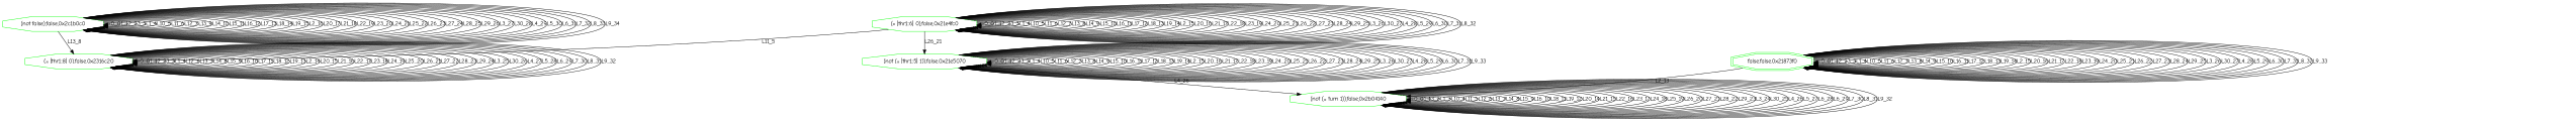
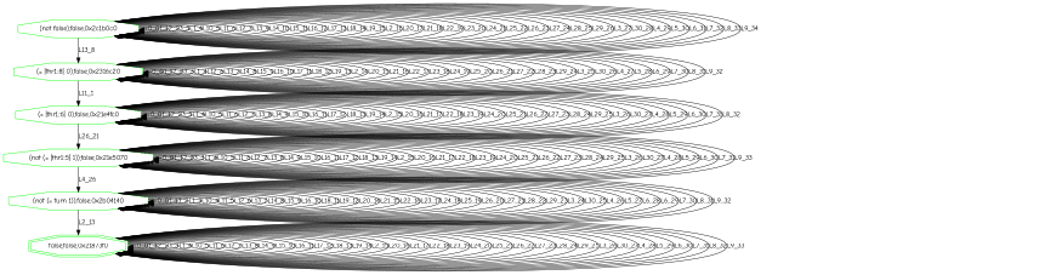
  digraph {
    fontname="Comic Neue"
    node [color=green fontname="Comic Neue" shape=octagon]
    edge [fontname="Comic Neue"]
    n1 [label="(not false),false,0x2c1b0c0"]
    n2 [label="(= |thr1::8| 0),false,0x2316c20"]
    n3 [label="(= |thr1::6| 0),false,0x21e4fc0"]
    n4 [label="(not (= |thr1::5| 1)),false,0x21e5070"]
    n5 [label="(not (= turn 1)),false,0x2b04140"]
    n6 [label="false,false,0x21873f0" shape=doubleoctagon]
    n1 -> n1 [label="0_0"]
    n1 -> n1 [label="1_1"]
    n1 -> n1 [label="2_2"]
    n1 -> n1 [label="3_3"]
    n1 -> n1 [label=L1_4]
    n1 -> n1 [label=L10_5]
    n1 -> n1 [label=L11_6]
    n1 -> n1 [label=L12_7]
    n1 -> n1 [label=L13_9]
    n1 -> n1 [label=L14_10]
    n1 -> n1 [label=L15_11]
    n1 -> n1 [label=L16_12]
    n1 -> n1 [label=L17_13]
    n1 -> n1 [label=L18_14]
    n1 -> n1 [label=L19_15]
    n1 -> n1 [label=L2_16]
    n1 -> n1 [label=L20_17]
    n1 -> n1 [label=L21_18]
    n1 -> n1 [label=L22_19]
    n1 -> n1 [label=L23_20]
    n1 -> n1 [label=L24_21]
    n1 -> n1 [label=L25_22]
    n1 -> n1 [label=L26_23]
    n1 -> n1 [label=L27_24]
    n1 -> n1 [label=L28_25]
    n1 -> n1 [label=L29_26]
    n1 -> n1 [label=L3_27]
    n1 -> n1 [label=L30_28]
    n1 -> n1 [label=L4_29]
    n1 -> n1 [label=L5_30]
    n1 -> n1 [label=L6_31]
    n1 -> n1 [label=L7_32]
    n1 -> n1 [label=L8_33]
    n1 -> n1 [label=L9_34]
    n1 -> n2 [label=L13_8]
    n2 -> n2 [label="0_0"]
    n2 -> n2 [label="1_1"]
    n2 -> n2 [label="2_2"]
    n2 -> n2 [label="3_3"]
    n2 -> n2 [label=L1_4]
    n2 -> n2 [label=L12_6]
    n2 -> n2 [label=L13_7]
    n2 -> n2 [label=L14_8]
    n2 -> n2 [label=L15_9]
    n2 -> n2 [label=L16_10]
    n2 -> n2 [label=L17_11]
    n2 -> n2 [label=L18_12]
    n2 -> n2 [label=L19_13]
    n2 -> n2 [label=L2_14]
    n2 -> n2 [label=L20_15]
    n2 -> n2 [label=L21_16]
    n2 -> n2 [label=L22_17]
    n2 -> n2 [label=L23_18]
    n2 -> n2 [label=L24_19]
    n2 -> n2 [label=L25_20]
    n2 -> n2 [label=L26_21]
    n2 -> n2 [label=L27_22]
    n2 -> n2 [label=L28_23]
    n2 -> n2 [label=L29_24]
    n2 -> n2 [label=L3_25]
    n2 -> n2 [label=L30_26]
    n2 -> n2 [label=L4_27]
    n2 -> n2 [label=L5_28]
    n2 -> n2 [label=L6_29]
    n2 -> n2 [label=L7_30]
    n2 -> n2 [label=L8_31]
    n2 -> n2 [label=L9_32]
-   n3 -> n2 [label=L11_5]
+   n2 -> n3 [label=L11_5]
    n3 -> n3 [label="0_0"]
    n3 -> n3 [label="1_1"]
    n3 -> n3 [label="2_2"]
    n3 -> n3 [label="3_3"]
    n3 -> n3 [label=L1_4]
    n3 -> n3 [label=L10_5]
    n3 -> n3 [label=L11_6]
    n3 -> n3 [label=L12_7]
    n3 -> n3 [label=L13_8]
    n3 -> n3 [label=L14_9]
    n3 -> n3 [label=L15_10]
    n3 -> n3 [label=L16_11]
    n3 -> n3 [label=L17_12]
    n3 -> n3 [label=L18_13]
    n3 -> n3 [label=L19_14]
    n3 -> n3 [label=L2_15]
    n3 -> n3 [label=L20_16]
    n3 -> n3 [label=L21_17]
    n3 -> n3 [label=L22_18]
    n3 -> n3 [label=L23_19]
    n3 -> n3 [label=L24_20]
    n3 -> n3 [label=L25_21]
    n3 -> n3 [label=L26_22]
    n3 -> n3 [label=L27_23]
    n3 -> n3 [label=L28_24]
    n3 -> n3 [label=L29_25]
    n3 -> n3 [label=L3_26]
    n3 -> n3 [label=L30_27]
    n3 -> n3 [label=L4_28]
    n3 -> n3 [label=L5_29]
    n3 -> n3 [label=L6_30]
    n3 -> n3 [label=L7_31]
    n3 -> n3 [label=L8_32]
    n3 -> n4 [label=L26_21]
    n4 -> n4 [label="0_0"]
    n4 -> n4 [label="1_1"]
    n4 -> n4 [label="2_2"]
    n4 -> n4 [label="3_3"]
    n4 -> n4 [label=L1_4]
    n4 -> n4 [label=L10_5]
    n4 -> n4 [label=L11_6]
    n4 -> n4 [label=L12_7]
    n4 -> n4 [label=L13_8]
    n4 -> n4 [label=L14_9]
    n4 -> n4 [label=L15_10]
    n4 -> n4 [label=L16_11]
    n4 -> n4 [label=L17_12]
    n4 -> n4 [label=L18_13]
    n4 -> n4 [label=L19_14]
    n4 -> n4 [label=L2_15]
    n4 -> n4 [label=L20_16]
    n4 -> n4 [label=L21_17]
    n4 -> n4 [label=L22_18]
    n4 -> n4 [label=L23_19]
    n4 -> n4 [label=L24_20]
    n4 -> n4 [label=L25_21]
    n4 -> n4 [label=L26_22]
    n4 -> n4 [label=L27_23]
    n4 -> n4 [label=L28_24]
    n4 -> n4 [label=L29_25]
    n4 -> n4 [label=L3_26]
    n4 -> n4 [label=L30_27]
    n4 -> n4 [label=L4_28]
    n4 -> n4 [label=L5_29]
    n4 -> n4 [label=L6_30]
    n4 -> n4 [label=L7_31]
    n4 -> n4 [label=L9_33]
    n4 -> n5 [label=L4_26]
    n5 -> n5 [label="0_0"]
    n5 -> n5 [label="1_1"]
    n5 -> n5 [label="3_2"]
    n5 -> n5 [label=L1_3]
    n5 -> n5 [label=L10_4]
    n5 -> n5 [label=L11_5]
    n5 -> n5 [label=L12_6]
    n5 -> n5 [label=L13_7]
    n5 -> n5 [label=L14_8]
    n5 -> n5 [label=L15_9]
    n5 -> n5 [label=L16_10]
    n5 -> n5 [label=L18_11]
    n5 -> n5 [label=L19_12]
    n5 -> n5 [label=L20_14]
    n5 -> n5 [label=L21_15]
    n5 -> n5 [label=L22_16]
    n5 -> n5 [label=L23_17]
    n5 -> n5 [label=L24_18]
    n5 -> n5 [label=L25_19]
    n5 -> n5 [label=L26_20]
    n5 -> n5 [label=L27_21]
    n5 -> n5 [label=L28_22]
    n5 -> n5 [label=L29_23]
    n5 -> n5 [label=L3_24]
    n5 -> n5 [label=L30_25]
    n5 -> n5 [label=L4_26]
    n5 -> n5 [label=L5_27]
    n5 -> n5 [label=L6_28]
    n5 -> n5 [label=L6_29]
    n5 -> n5 [label=L7_30]
    n5 -> n5 [label=L8_31]
    n5 -> n5 [label=L9_32]
-   n6 -> n5 [label=L2_13]
+   n5 -> n6 [label=L2_13]
    n6 -> n6 [label="0_0"]
    n6 -> n6 [label="1_1"]
    n6 -> n6 [label="2_2"]
    n6 -> n6 [label="3_3"]
    n6 -> n6 [label=L1_4]
    n6 -> n6 [label=L10_5]
    n6 -> n6 [label=L11_6]
    n6 -> n6 [label=L12_7]
    n6 -> n6 [label=L13_8]
    n6 -> n6 [label=L14_9]
    n6 -> n6 [label=L15_10]
    n6 -> n6 [label=L16_11]
    n6 -> n6 [label=L17_12]
    n6 -> n6 [label=L18_13]
    n6 -> n6 [label=L19_14]
    n6 -> n6 [label=L2_15]
    n6 -> n6 [label=L20_16]
    n6 -> n6 [label=L21_17]
    n6 -> n6 [label=L22_18]
    n6 -> n6 [label=L23_19]
    n6 -> n6 [label=L24_20]
    n6 -> n6 [label=L25_21]
    n6 -> n6 [label=L26_22]
    n6 -> n6 [label=L27_23]
    n6 -> n6 [label=L28_24]
    n6 -> n6 [label=L29_25]
    n6 -> n6 [label=L3_26]
    n6 -> n6 [label=L30_27]
    n6 -> n6 [label=L4_28]
    n6 -> n6 [label=L5_29]
    n6 -> n6 [label=L6_30]
    n6 -> n6 [label=L7_31]
    n6 -> n6 [label=L8_32]
    n6 -> n6 [label=L9_33]
  }
